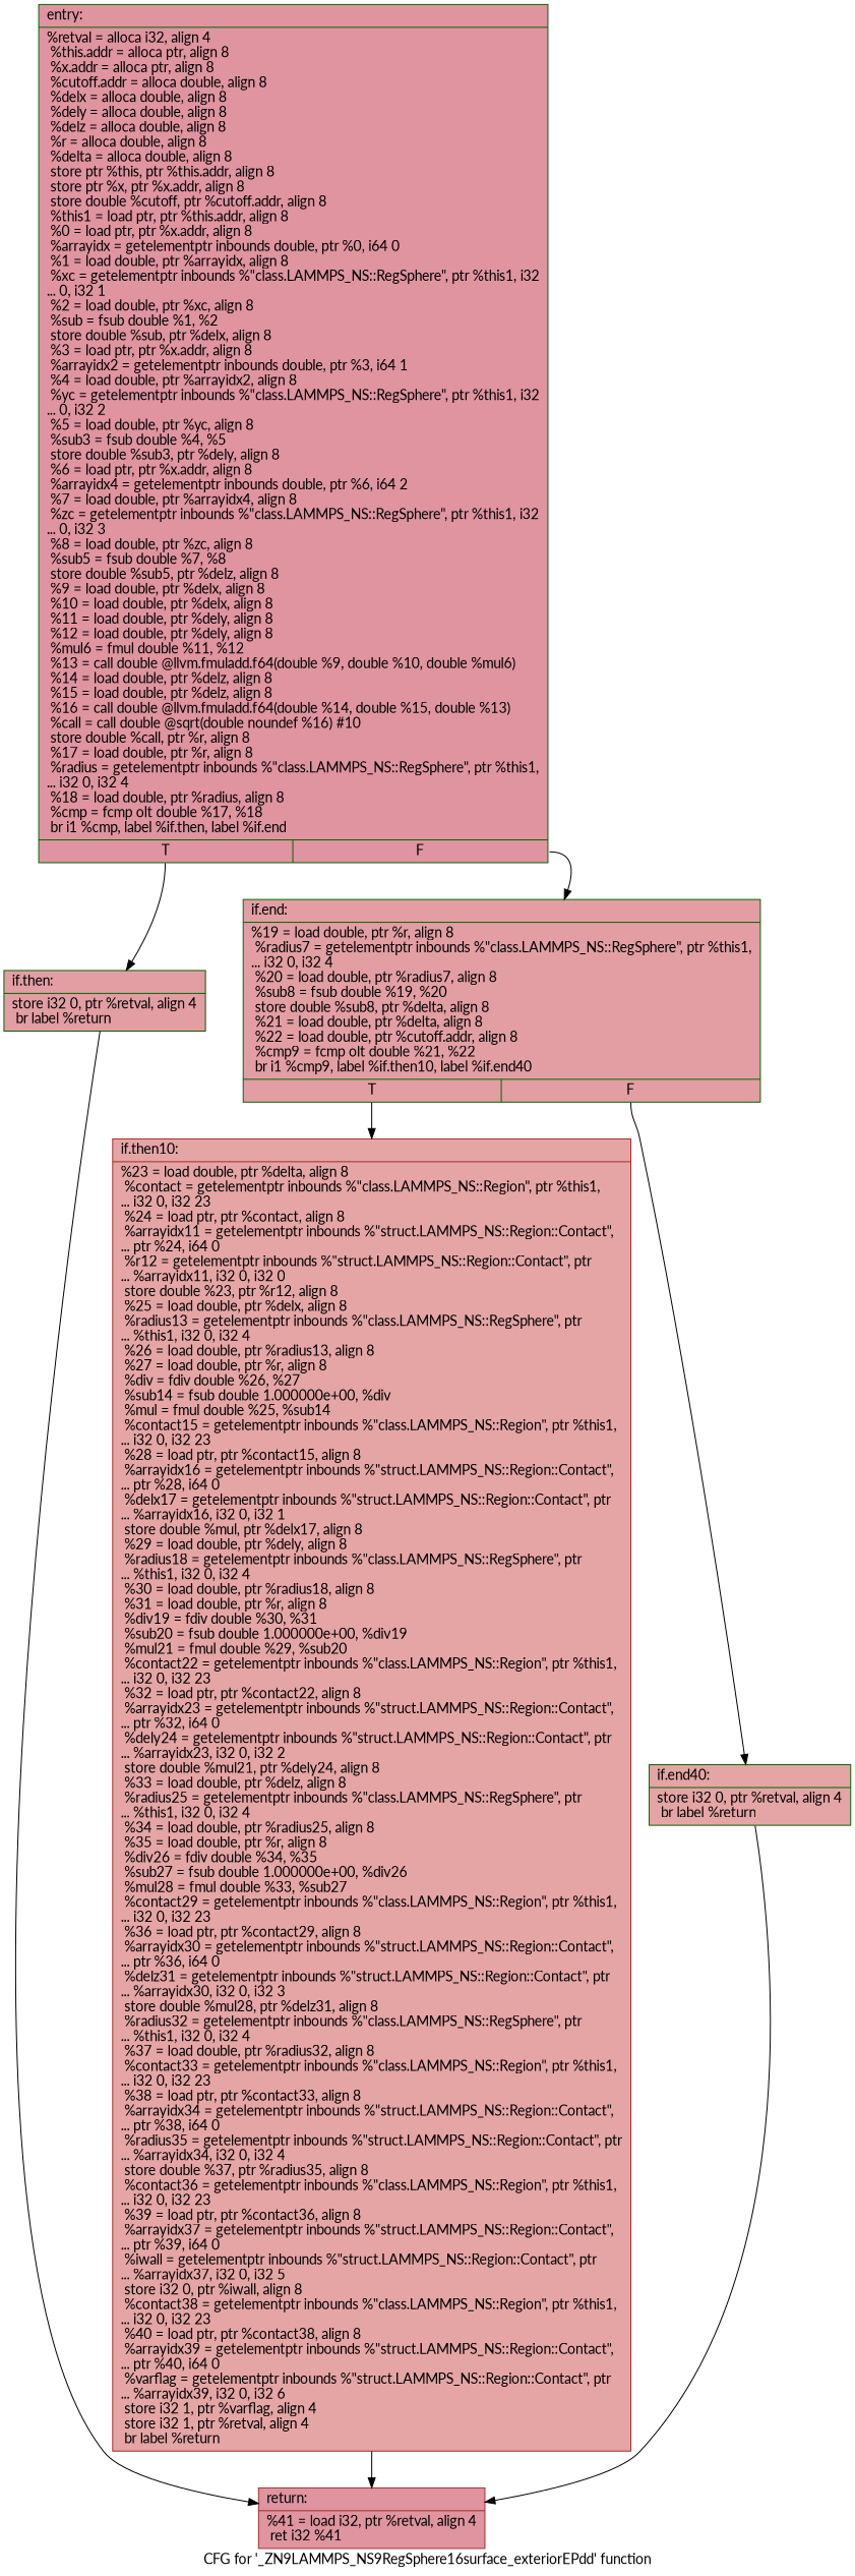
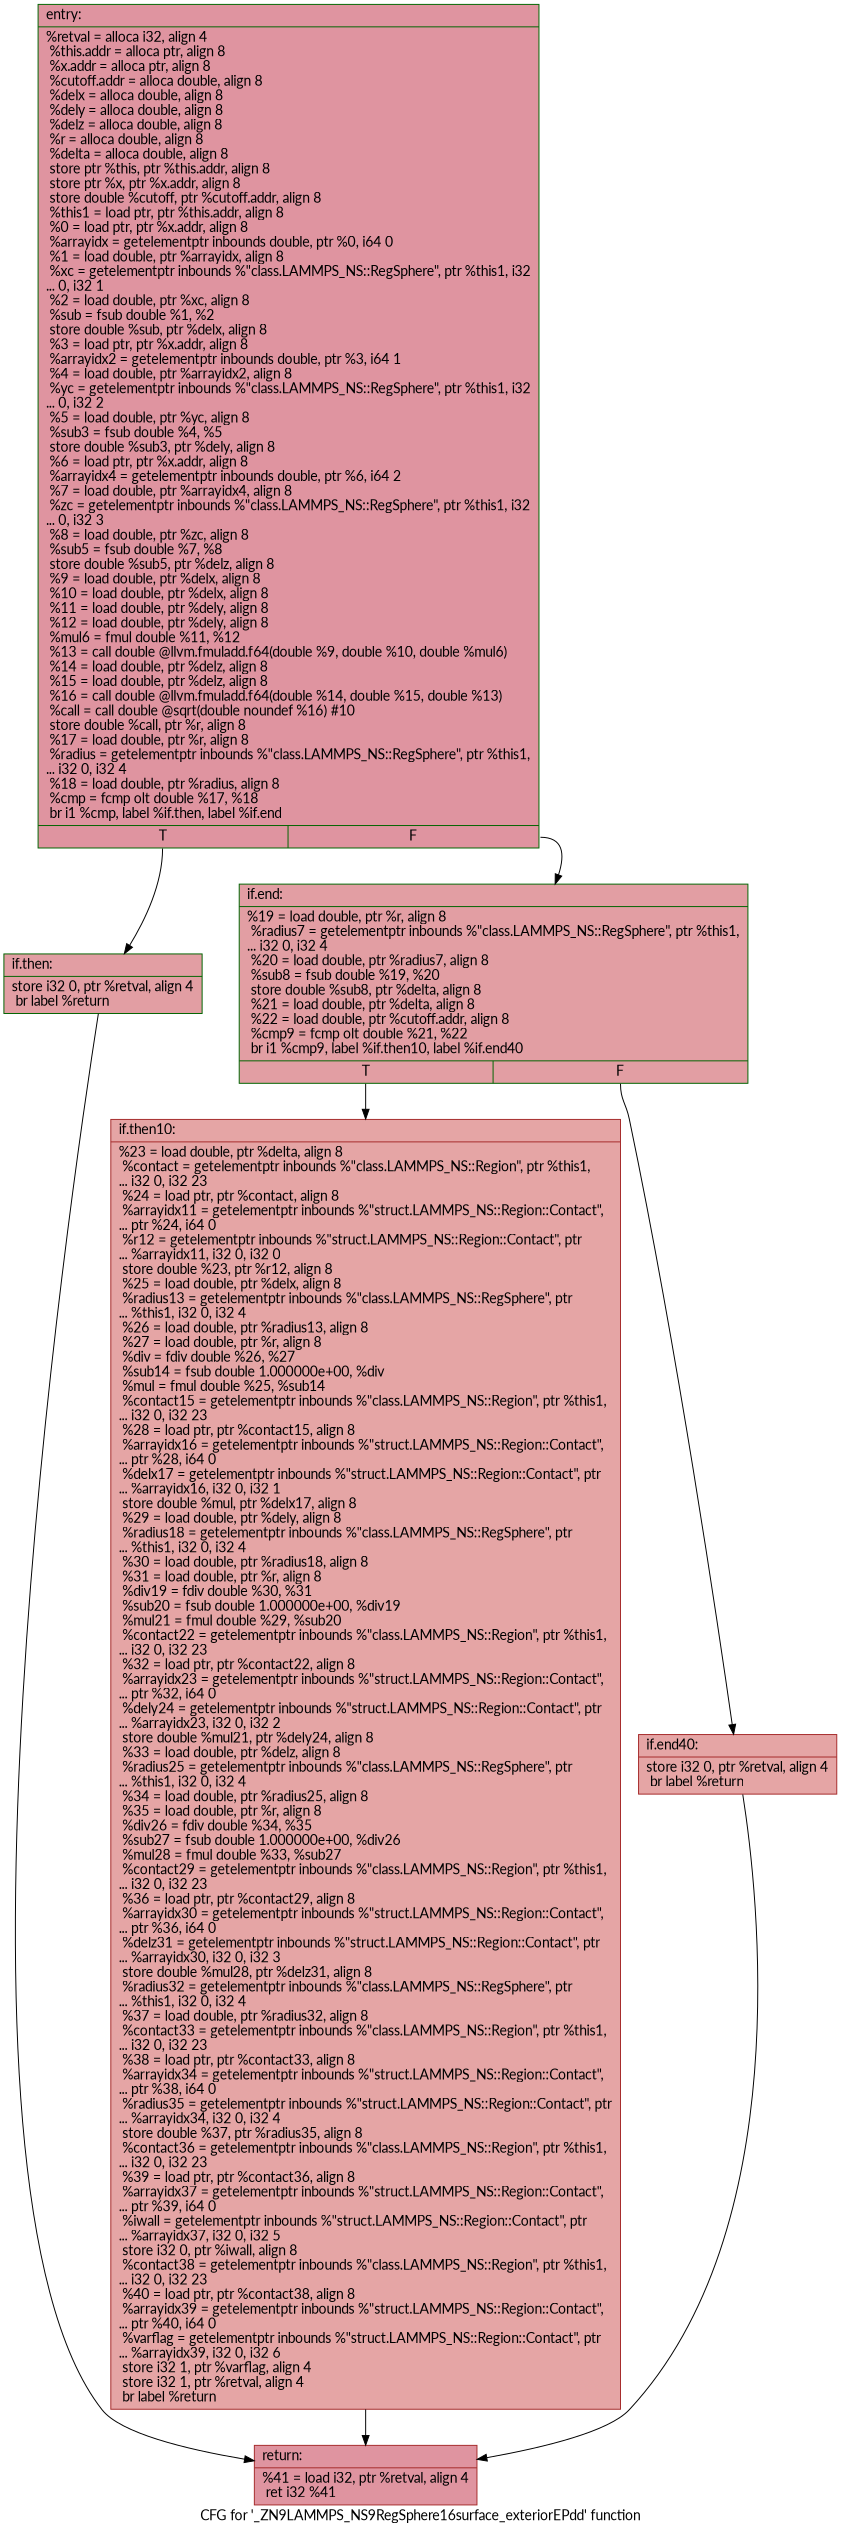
  digraph {
    label="CFG for '_ZN9LAMMPS_NS9RegSphere16surface_exteriorEPdd' function"
    fontname=Lato
    node [color=darkgreen fillcolor="#b70d2870" fontname=Lato shape=record style=filled]
    edge [fontname=Lato]
    n1 [label="{entry:\l|  %retval = alloca i32, align 4\l  %this.addr = alloca ptr, align 8\l  %x.addr = alloca ptr, align 8\l  %cutoff.addr = alloca double, align 8\l  %delx = alloca double, align 8\l  %dely = alloca double, align 8\l  %delz = alloca double, align 8\l  %r = alloca double, align 8\l  %delta = alloca double, align 8\l  store ptr %this, ptr %this.addr, align 8\l  store ptr %x, ptr %x.addr, align 8\l  store double %cutoff, ptr %cutoff.addr, align 8\l  %this1 = load ptr, ptr %this.addr, align 8\l  %0 = load ptr, ptr %x.addr, align 8\l  %arrayidx = getelementptr inbounds double, ptr %0, i64 0\l  %1 = load double, ptr %arrayidx, align 8\l  %xc = getelementptr inbounds %\"class.LAMMPS_NS::RegSphere\", ptr %this1, i32\l... 0, i32 1\l  %2 = load double, ptr %xc, align 8\l  %sub = fsub double %1, %2\l  store double %sub, ptr %delx, align 8\l  %3 = load ptr, ptr %x.addr, align 8\l  %arrayidx2 = getelementptr inbounds double, ptr %3, i64 1\l  %4 = load double, ptr %arrayidx2, align 8\l  %yc = getelementptr inbounds %\"class.LAMMPS_NS::RegSphere\", ptr %this1, i32\l... 0, i32 2\l  %5 = load double, ptr %yc, align 8\l  %sub3 = fsub double %4, %5\l  store double %sub3, ptr %dely, align 8\l  %6 = load ptr, ptr %x.addr, align 8\l  %arrayidx4 = getelementptr inbounds double, ptr %6, i64 2\l  %7 = load double, ptr %arrayidx4, align 8\l  %zc = getelementptr inbounds %\"class.LAMMPS_NS::RegSphere\", ptr %this1, i32\l... 0, i32 3\l  %8 = load double, ptr %zc, align 8\l  %sub5 = fsub double %7, %8\l  store double %sub5, ptr %delz, align 8\l  %9 = load double, ptr %delx, align 8\l  %10 = load double, ptr %delx, align 8\l  %11 = load double, ptr %dely, align 8\l  %12 = load double, ptr %dely, align 8\l  %mul6 = fmul double %11, %12\l  %13 = call double @llvm.fmuladd.f64(double %9, double %10, double %mul6)\l  %14 = load double, ptr %delz, align 8\l  %15 = load double, ptr %delz, align 8\l  %16 = call double @llvm.fmuladd.f64(double %14, double %15, double %13)\l  %call = call double @sqrt(double noundef %16) #10\l  store double %call, ptr %r, align 8\l  %17 = load double, ptr %r, align 8\l  %radius = getelementptr inbounds %\"class.LAMMPS_NS::RegSphere\", ptr %this1,\l... i32 0, i32 4\l  %18 = load double, ptr %radius, align 8\l  %cmp = fcmp olt double %17, %18\l  br i1 %cmp, label %if.then, label %if.end\l|{<s0>T|<s1>F}}"]
    n2 [fillcolor="#be242e70" label="{if.then:\l|  store i32 0, ptr %retval, align 4\l  br label %return\l}"]
    n3 [fillcolor="#be242e70" label="{if.end:\l|  %19 = load double, ptr %r, align 8\l  %radius7 = getelementptr inbounds %\"class.LAMMPS_NS::RegSphere\", ptr %this1,\l... i32 0, i32 4\l  %20 = load double, ptr %radius7, align 8\l  %sub8 = fsub double %19, %20\l  store double %sub8, ptr %delta, align 8\l  %21 = load double, ptr %delta, align 8\l  %22 = load double, ptr %cutoff.addr, align 8\l  %cmp9 = fcmp olt double %21, %22\l  br i1 %cmp9, label %if.then10, label %if.end40\l|{<s0>T|<s1>F}}"]
    n4 [color=brown label="{return:\l|  %41 = load i32, ptr %retval, align 4\l  ret i32 %41\l}"]
    n5 [color=brown fillcolor="#c5333470" label="{if.then10:\l|  %23 = load double, ptr %delta, align 8\l  %contact = getelementptr inbounds %\"class.LAMMPS_NS::Region\", ptr %this1,\l... i32 0, i32 23\l  %24 = load ptr, ptr %contact, align 8\l  %arrayidx11 = getelementptr inbounds %\"struct.LAMMPS_NS::Region::Contact\",\l... ptr %24, i64 0\l  %r12 = getelementptr inbounds %\"struct.LAMMPS_NS::Region::Contact\", ptr\l... %arrayidx11, i32 0, i32 0\l  store double %23, ptr %r12, align 8\l  %25 = load double, ptr %delx, align 8\l  %radius13 = getelementptr inbounds %\"class.LAMMPS_NS::RegSphere\", ptr\l... %this1, i32 0, i32 4\l  %26 = load double, ptr %radius13, align 8\l  %27 = load double, ptr %r, align 8\l  %div = fdiv double %26, %27\l  %sub14 = fsub double 1.000000e+00, %div\l  %mul = fmul double %25, %sub14\l  %contact15 = getelementptr inbounds %\"class.LAMMPS_NS::Region\", ptr %this1,\l... i32 0, i32 23\l  %28 = load ptr, ptr %contact15, align 8\l  %arrayidx16 = getelementptr inbounds %\"struct.LAMMPS_NS::Region::Contact\",\l... ptr %28, i64 0\l  %delx17 = getelementptr inbounds %\"struct.LAMMPS_NS::Region::Contact\", ptr\l... %arrayidx16, i32 0, i32 1\l  store double %mul, ptr %delx17, align 8\l  %29 = load double, ptr %dely, align 8\l  %radius18 = getelementptr inbounds %\"class.LAMMPS_NS::RegSphere\", ptr\l... %this1, i32 0, i32 4\l  %30 = load double, ptr %radius18, align 8\l  %31 = load double, ptr %r, align 8\l  %div19 = fdiv double %30, %31\l  %sub20 = fsub double 1.000000e+00, %div19\l  %mul21 = fmul double %29, %sub20\l  %contact22 = getelementptr inbounds %\"class.LAMMPS_NS::Region\", ptr %this1,\l... i32 0, i32 23\l  %32 = load ptr, ptr %contact22, align 8\l  %arrayidx23 = getelementptr inbounds %\"struct.LAMMPS_NS::Region::Contact\",\l... ptr %32, i64 0\l  %dely24 = getelementptr inbounds %\"struct.LAMMPS_NS::Region::Contact\", ptr\l... %arrayidx23, i32 0, i32 2\l  store double %mul21, ptr %dely24, align 8\l  %33 = load double, ptr %delz, align 8\l  %radius25 = getelementptr inbounds %\"class.LAMMPS_NS::RegSphere\", ptr\l... %this1, i32 0, i32 4\l  %34 = load double, ptr %radius25, align 8\l  %35 = load double, ptr %r, align 8\l  %div26 = fdiv double %34, %35\l  %sub27 = fsub double 1.000000e+00, %div26\l  %mul28 = fmul double %33, %sub27\l  %contact29 = getelementptr inbounds %\"class.LAMMPS_NS::Region\", ptr %this1,\l... i32 0, i32 23\l  %36 = load ptr, ptr %contact29, align 8\l  %arrayidx30 = getelementptr inbounds %\"struct.LAMMPS_NS::Region::Contact\",\l... ptr %36, i64 0\l  %delz31 = getelementptr inbounds %\"struct.LAMMPS_NS::Region::Contact\", ptr\l... %arrayidx30, i32 0, i32 3\l  store double %mul28, ptr %delz31, align 8\l  %radius32 = getelementptr inbounds %\"class.LAMMPS_NS::RegSphere\", ptr\l... %this1, i32 0, i32 4\l  %37 = load double, ptr %radius32, align 8\l  %contact33 = getelementptr inbounds %\"class.LAMMPS_NS::Region\", ptr %this1,\l... i32 0, i32 23\l  %38 = load ptr, ptr %contact33, align 8\l  %arrayidx34 = getelementptr inbounds %\"struct.LAMMPS_NS::Region::Contact\",\l... ptr %38, i64 0\l  %radius35 = getelementptr inbounds %\"struct.LAMMPS_NS::Region::Contact\", ptr\l... %arrayidx34, i32 0, i32 4\l  store double %37, ptr %radius35, align 8\l  %contact36 = getelementptr inbounds %\"class.LAMMPS_NS::Region\", ptr %this1,\l... i32 0, i32 23\l  %39 = load ptr, ptr %contact36, align 8\l  %arrayidx37 = getelementptr inbounds %\"struct.LAMMPS_NS::Region::Contact\",\l... ptr %39, i64 0\l  %iwall = getelementptr inbounds %\"struct.LAMMPS_NS::Region::Contact\", ptr\l... %arrayidx37, i32 0, i32 5\l  store i32 0, ptr %iwall, align 8\l  %contact38 = getelementptr inbounds %\"class.LAMMPS_NS::Region\", ptr %this1,\l... i32 0, i32 23\l  %40 = load ptr, ptr %contact38, align 8\l  %arrayidx39 = getelementptr inbounds %\"struct.LAMMPS_NS::Region::Contact\",\l... ptr %40, i64 0\l  %varflag = getelementptr inbounds %\"struct.LAMMPS_NS::Region::Contact\", ptr\l... %arrayidx39, i32 0, i32 6\l  store i32 1, ptr %varflag, align 4\l  store i32 1, ptr %retval, align 4\l  br label %return\l}"]
-   n6 [fillcolor="#c5333470" label="{if.end40:\l|  store i32 0, ptr %retval, align 4\l  br label %return\l}"]
+   n6 [color=brown fillcolor="#c5333470" label="{if.end40:\l|  store i32 0, ptr %retval, align 4\l  br label %return\l}"]
    n1 -> n2 [tailport=s0]
    n1 -> n3 [tailport=s1]
    n2 -> n4
    n3 -> n5 [tailport=s0]
    n3 -> n6 [tailport=s1]
    n5 -> n4
    n6 -> n4
  }
